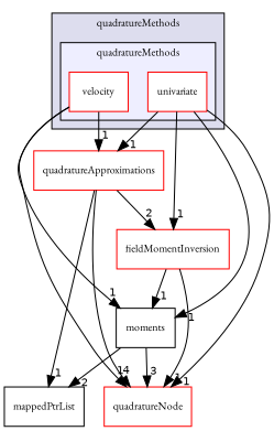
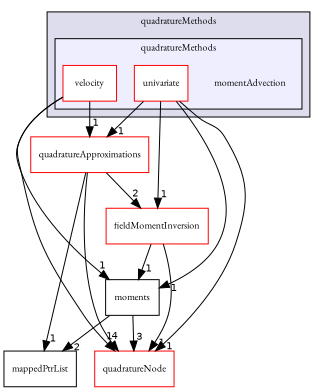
  digraph {
    compound=true
    fontname="EB Garamond"
    node [fontname="EB Garamond" fontsize=10 shape=box color=red]
    edge [fontname="EB Garamond" headlabel=1 labeldistance=1.5 labelfontname=Helvetica labelfontsize=10]
+   n1 [label=momentAdvection shape=plaintext color=""]
    n2 [fillcolor=white label=univariate style=filled]
    n3 [fillcolor=white label=velocity style=filled]
    n4 [label=moments color=""]
    n5 [label=quadratureApproximations]
    n6 [label=fieldMomentInversion]
    n7 [label=quadratureNode]
    n8 [label=mappedPtrList color=""]
    subgraph cluster_1 {
      bgcolor="#ddddee"
      fontsize=10
      label=quadratureMethods
      pencolor=black
      subgraph cluster_2 {
        bgcolor="#eeeeff"
        fontsize=10
        label=quadratureMethods
        pencolor=black
+       n1
        n2
        n3
      }
    }
    n2 -> n4
    n2 -> n5
    n2 -> n6
    n2 -> n7
    n3 -> n4
    n3 -> n5
    n3 -> n7
    n4 -> n7 [headlabel=3]
    n4 -> n8 [headlabel=2]
    n5 -> n6 [headlabel=2]
    n5 -> n7 [headlabel=4]
    n5 -> n8
    n6 -> n4
    n6 -> n7
  }
